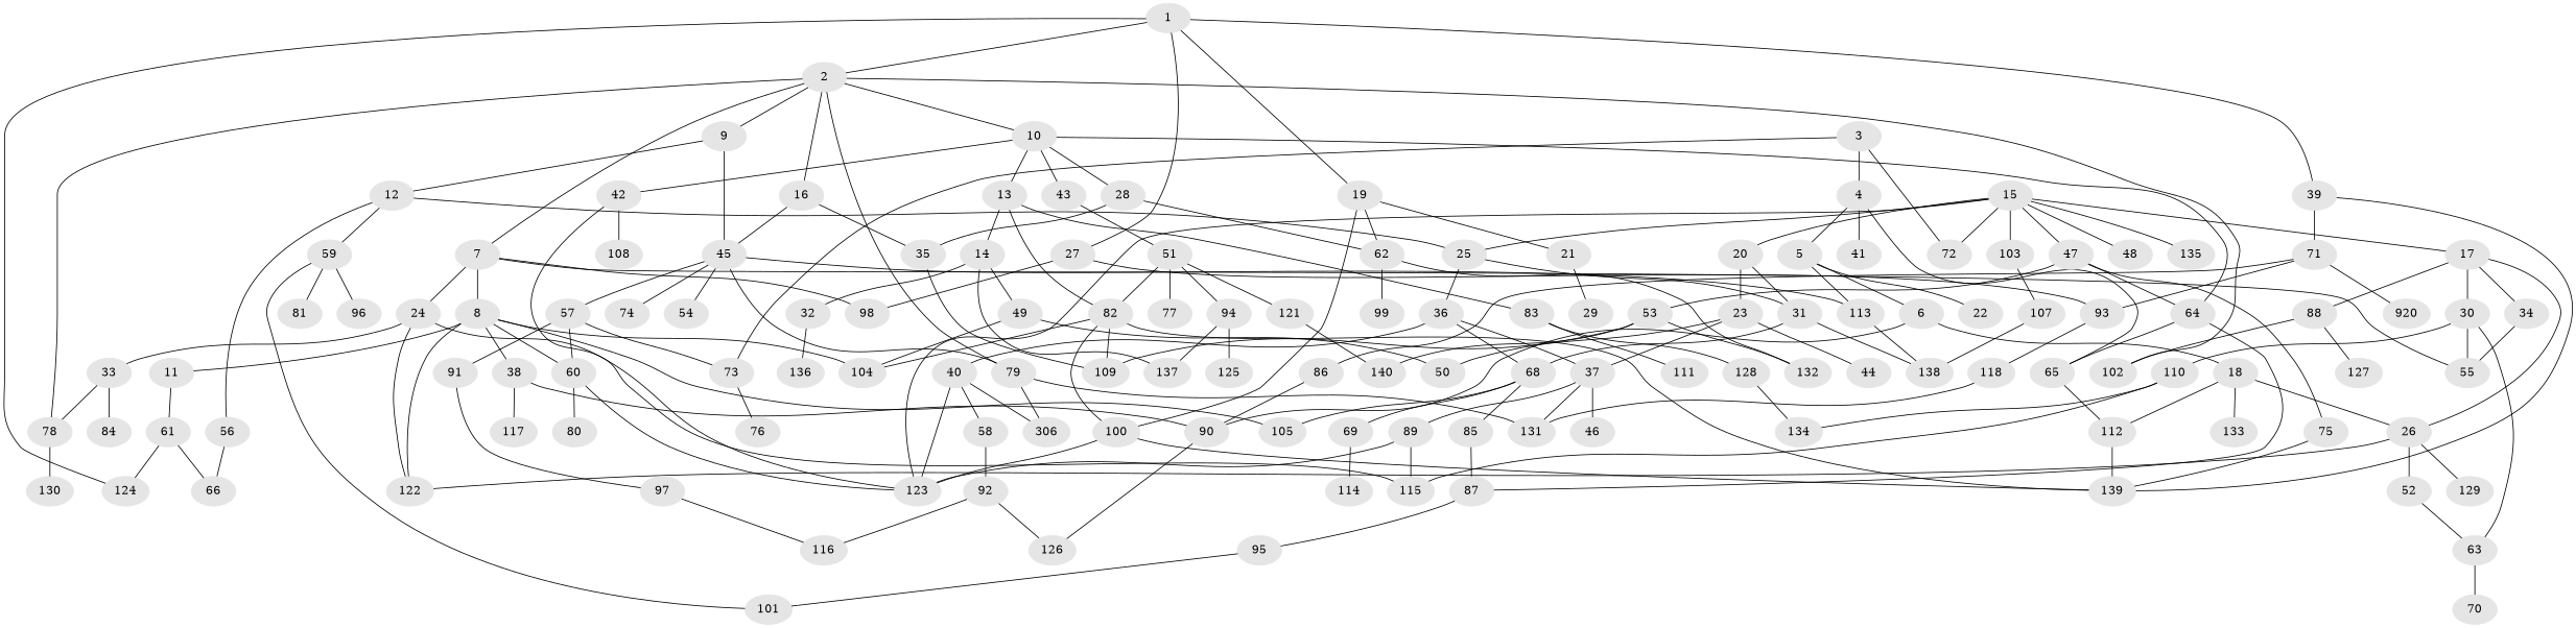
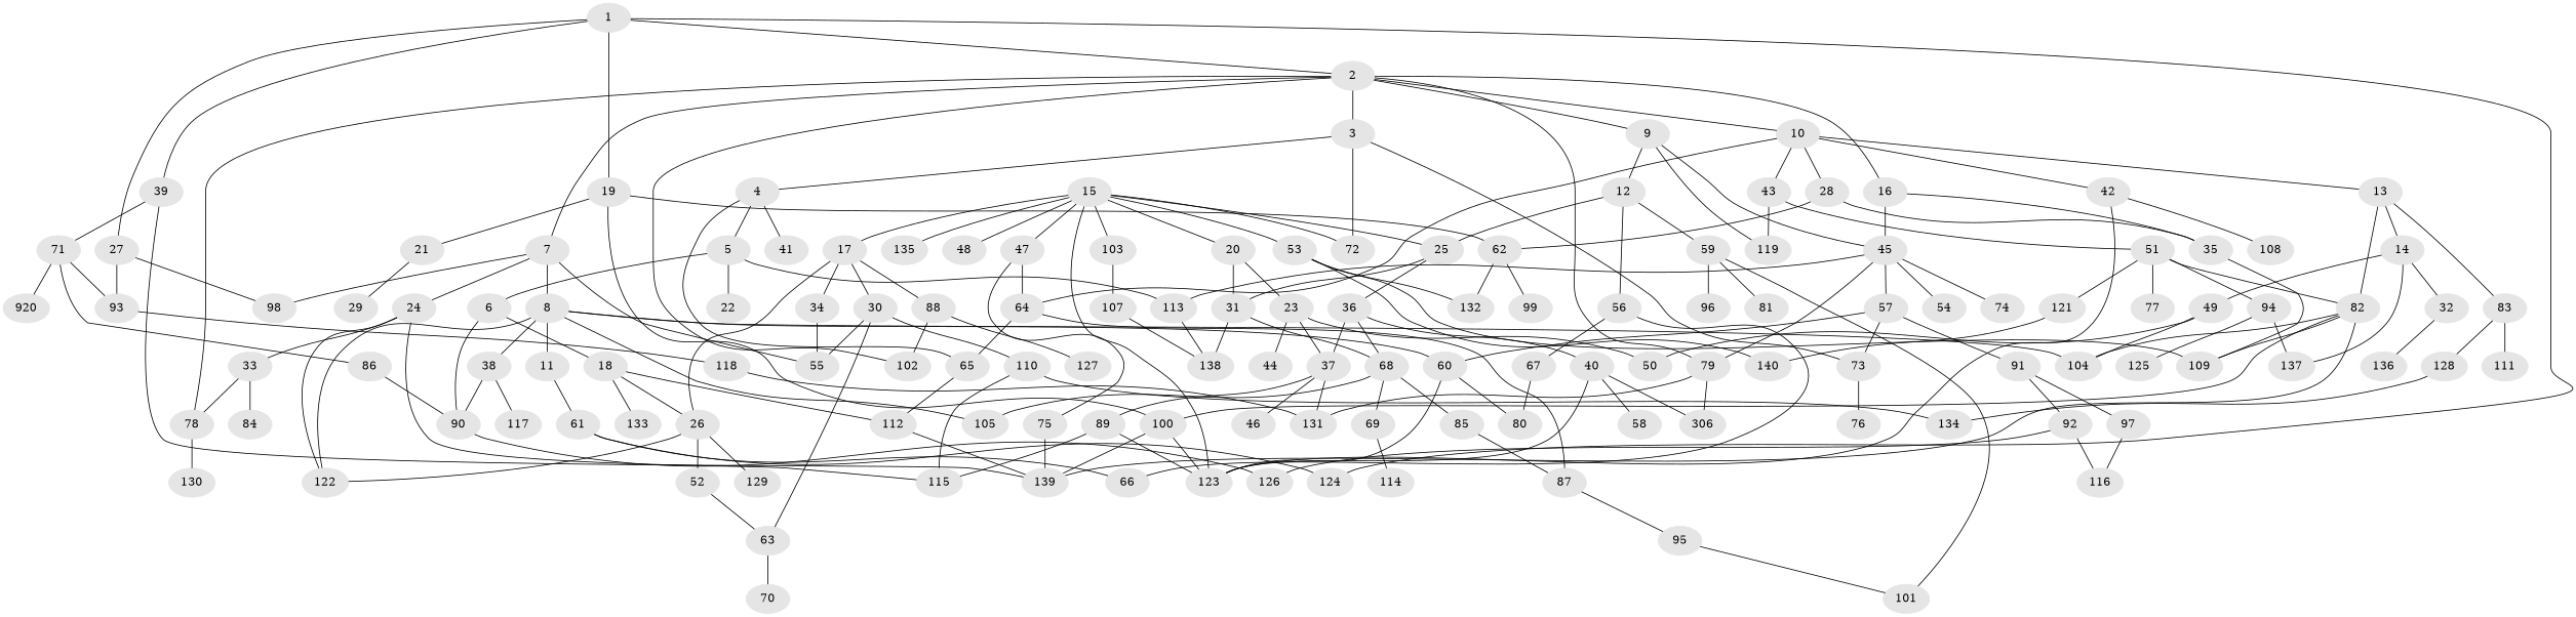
  graph {
    node [color=gray90 style=filled]
    1
    2
    19
    27
    39
    124
    3
    7
    9
    10
    16
    78
    79
    102
    21
    62
    100
    98
    93
    71
    139
    4
    73
    72
    8
    24
    55
    12
    45
+   119
    13
    28
    42
    43
    64
    35
    130
    131
    n39 [label=306]
    5
    41
    65
    15
    25
    17
    20
    47
    48
    53
    103
    123
    135
    76
    6
    22
    113
    112
    18
    90
    138
    26
    133
    126
    11
    38
    60
    104
    105
    122
    33
    115
    61
    117
    80
    56
    59
    54
    57
    74
    14
    82
    83
    108
    51
    87
    66
    31
    36
+   67
    81
    96
    101
    32
    49
    137
    109
    111
    128
    136
    50
    30
    34
    88
    23
    75
    132
    140
    107
    52
    129
    63
    110
    127
    29
    99
    37
    44
    68
    46
    89
    84
    40
    118
    70
    134
    69
    85
    58
    86
    n130 [label=920]
    92
    77
    94
    121
    91
    125
    97
    116
    95
    114
    1 -- 2
    1 -- 19
    1 -- 27
    1 -- 39
    1 -- 124
+   2 -- 3
    2 -- 7
    2 -- 9
    2 -- 10
    2 -- 16
    2 -- 78
    2 -- 79
    2 -- 102
    19 -- 21
    19 -- 62
    19 -- 100
    27 -- 98
    27 -- 93
    39 -- 71
    39 -- 139
    3 -- 4
    3 -- 73
    3 -- 72
    7 -- 98
    7 -- 8
    7 -- 24
    7 -- 55
    9 -- 12
    9 -- 45
+   9 -- 119
    10 -- 13
    10 -- 28
    10 -- 42
    10 -- 43
    10 -- 64
    16 -- 45
    16 -- 35
    78 -- 130
    79 -- 131
    79 -- n39
    21 -- 29
    62 -- 132
    62 -- 99
    100 -- 139
    100 -- 123
    93 -- 118
    71 -- 93
    71 -- 86
    71 -- n130
    4 -- 5
    4 -- 41
    4 -- 65
    73 -- 76
    8 -- 11
    8 -- 38
    8 -- 60
    8 -- 104
    8 -- 105
    8 -- 122
    24 -- 122
    24 -- 33
    24 -- 115
    12 -- 25
    12 -- 56
    12 -- 59
    45 -- 79
    45 -- 113
    45 -- 54
    45 -- 57
    45 -- 74
    13 -- 14
    13 -- 82
    13 -- 83
    28 -- 62
    28 -- 35
    42 -- 123
    42 -- 108
+   43 -- 119
    43 -- 51
    64 -- 65
    64 -- 87
    35 -- 109
    5 -- 6
    5 -- 22
    5 -- 113
    65 -- 112
    15 -- 72
    15 -- 25
    15 -- 17
    15 -- 20
    15 -- 47
    15 -- 48
-   47 -- 53
+   15 -- 53
    15 -- 103
    15 -- 123
    15 -- 135
    25 -- 31
    25 -- 36
    17 -- 26
    17 -- 30
    17 -- 34
    17 -- 88
    20 -- 31
    20 -- 23
    47 -- 64
    47 -- 75
    53 -- 109
    53 -- 132
    53 -- 140
    103 -- 107
    6 -- 18
    6 -- 90
    113 -- 138
    112 -- 139
    18 -- 112
    18 -- 26
    18 -- 133
    90 -- 126
    26 -- 122
    26 -- 52
    26 -- 129
    11 -- 61
    38 -- 90
    38 -- 117
    60 -- 123
    60 -- 80
    33 -- 78
    33 -- 84
    61 -- 124
    61 -- 66
    56 -- 66
+   56 -- 67
    59 -- 81
    59 -- 96
    59 -- 101
    57 -- 73
    57 -- 60
    57 -- 91
    14 -- 32
    14 -- 49
    14 -- 137
    82 -- 100
    82 -- 139
    82 -- 104
    82 -- 109
    83 -- 111
    83 -- 128
    51 -- 82
    51 -- 77
    51 -- 94
    51 -- 121
    87 -- 95
    31 -- 138
    31 -- 68
    36 -- 37
    36 -- 68
    36 -- 40
+   67 -- 80
    32 -- 136
    49 -- 104
    49 -- 50
    128 -- 134
    30 -- 55
    30 -- 63
    30 -- 110
    34 -- 55
    88 -- 102
    88 -- 127
    23 -- 50
    23 -- 37
    23 -- 44
    75 -- 139
    107 -- 138
    52 -- 63
    63 -- 70
    110 -- 115
    110 -- 134
    37 -- 131
    37 -- 46
    37 -- 89
    68 -- 105
    68 -- 69
    68 -- 85
    89 -- 123
    89 -- 115
    40 -- n39
    40 -- 123
    40 -- 58
    118 -- 131
    69 -- 114
    85 -- 87
-   58 -- 92
+   91 -- 92
    86 -- 90
    92 -- 126
    92 -- 116
    94 -- 137
    94 -- 125
    121 -- 140
    91 -- 97
    97 -- 116
    95 -- 101
  }
